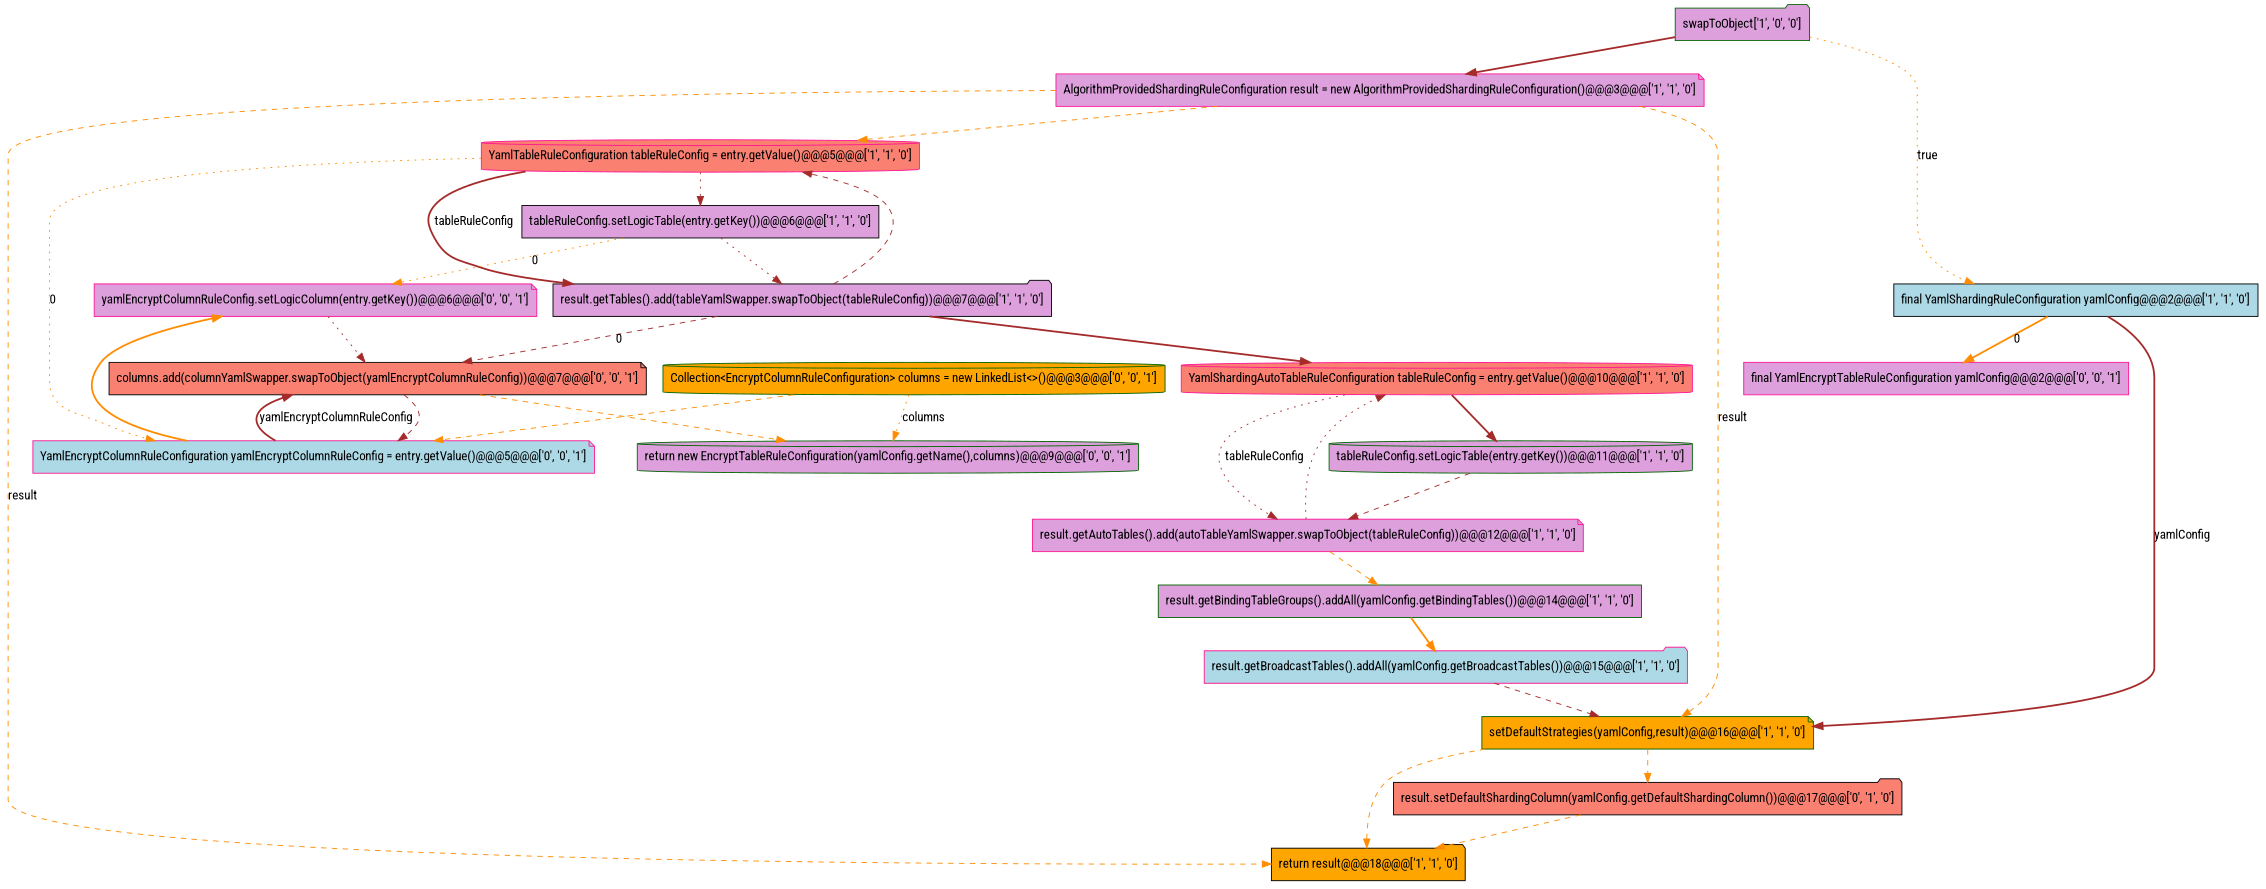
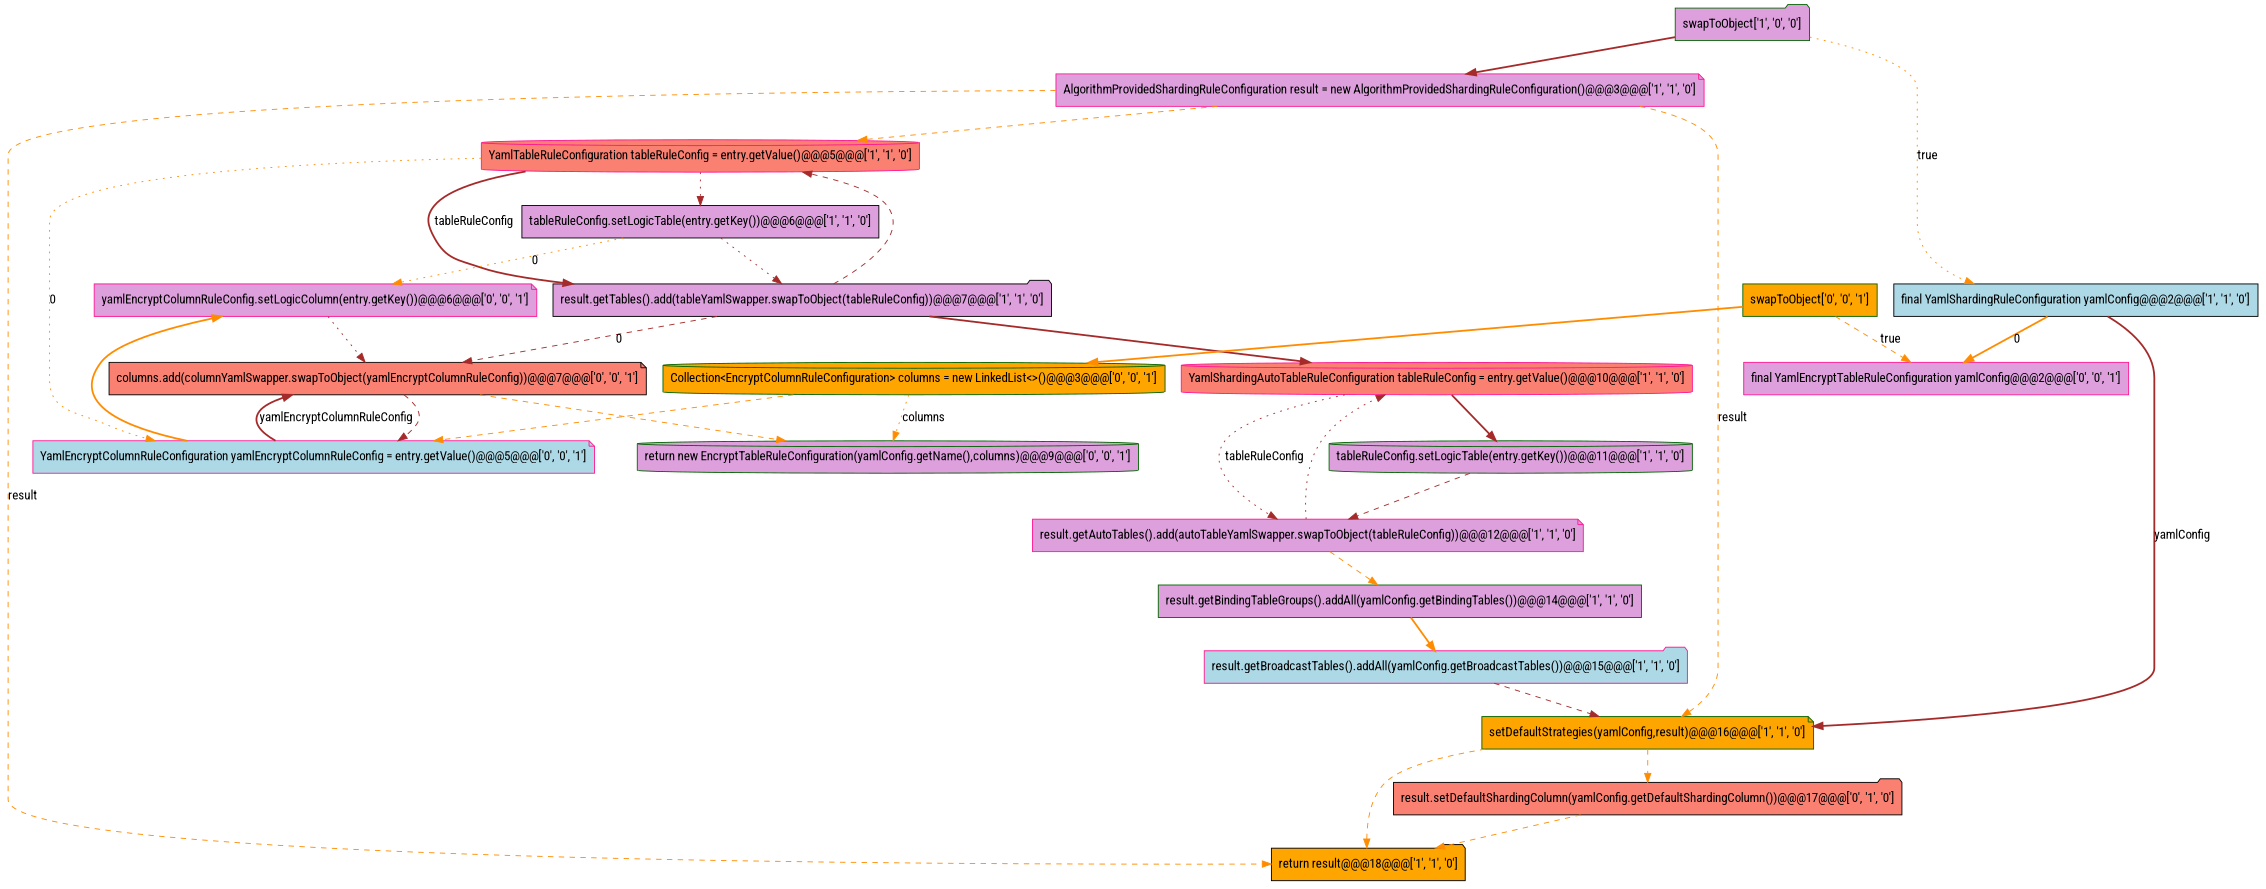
  digraph {
    fontname="Roboto Condensed"
    node [color=deeppink fillcolor=plum fontname="Roboto Condensed" shape=note style=filled]
    edge [color=darkorange fontname="Roboto Condensed" style=dashed]
    n1 [label="yamlEncryptColumnRuleConfig.setLogicColumn(entry.getKey())@@@6@@@['0', '0', '1']"]
    n2 [color=black fillcolor=salmon label="columns.add(columnYamlSwapper.swapToObject(yamlEncryptColumnRuleConfig))@@@7@@@['0', '0', '1']"]
    n3 [fillcolor=lightblue label="YamlEncryptColumnRuleConfiguration yamlEncryptColumnRuleConfig = entry.getValue()@@@5@@@['0', '0', '1']"]
    n4 [color=darkgreen label="return new EncryptTableRuleConfiguration(yamlConfig.getName(),columns)@@@9@@@['0', '0', '1']" shape=cylinder]
    n5 [label="AlgorithmProvidedShardingRuleConfiguration result = new AlgorithmProvidedShardingRuleConfiguration()@@@3@@@['1', '1', '0']"]
    n6 [color=darkgreen fillcolor=orange label="setDefaultStrategies(yamlConfig,result)@@@16@@@['1', '1', '0']"]
    n7 [color=black fillcolor=orange label="return result@@@18@@@['1', '1', '0']" shape=folder]
    n8 [fillcolor=salmon label="YamlTableRuleConfiguration tableRuleConfig = entry.getValue()@@@5@@@['1', '1', '0']" shape=cylinder]
    n9 [color=black fillcolor=salmon label="result.setDefaultShardingColumn(yamlConfig.getDefaultShardingColumn())@@@17@@@['0', '1', '0']" shape=folder]
    n10 [color=black label="result.getTables().add(tableYamlSwapper.swapToObject(tableRuleConfig))@@@7@@@['1', '1', '0']" shape=folder]
    n11 [color=black label="tableRuleConfig.setLogicTable(entry.getKey())@@@6@@@['1', '1', '0']" shape=box]
    n12 [label="result.getAutoTables().add(autoTableYamlSwapper.swapToObject(tableRuleConfig))@@@12@@@['1', '1', '0']"]
    n13 [fillcolor=salmon label="YamlShardingAutoTableRuleConfiguration tableRuleConfig = entry.getValue()@@@10@@@['1', '1', '0']" shape=cylinder]
    n14 [color=darkgreen label="result.getBindingTableGroups().addAll(yamlConfig.getBindingTables())@@@14@@@['1', '1', '0']" shape=box]
    n15 [color=darkgreen label="tableRuleConfig.setLogicTable(entry.getKey())@@@11@@@['1', '1', '0']" shape=cylinder]
    n16 [fillcolor=lightblue label="result.getBroadcastTables().addAll(yamlConfig.getBroadcastTables())@@@15@@@['1', '1', '0']" shape=folder]
    n17 [label="final YamlEncryptTableRuleConfiguration yamlConfig@@@2@@@['0', '0', '1']" shape=box]
    n18 [color=black fillcolor=lightblue label="final YamlShardingRuleConfiguration yamlConfig@@@2@@@['1', '1', '0']" shape=box]
+   n19 [color=darkgreen fillcolor=orange label="swapToObject['0', '0', '1']" shape=box]
    n20 [color=darkgreen fillcolor=orange label="Collection<EncryptColumnRuleConfiguration> columns = new LinkedList<>()@@@3@@@['0', '0', '1']" shape=cylinder]
    n21 [color=darkgreen label="swapToObject['1', '0', '0']" shape=folder]
    n1 -> n2 [color=brown style=dotted]
    n2 -> n3 [color=brown]
    n2 -> n4
    n3 -> n1 [style=bold]
    n3 -> n2 [color=brown label=yamlEncryptColumnRuleConfig style=bold]
    n5 -> n6 [label=result]
    n5 -> n7 [label=result]
    n5 -> n8
    n6 -> n7
    n6 -> n9
    n8 -> n3 [label=0 style=dotted]
    n8 -> n10 [color=brown label=tableRuleConfig style=bold]
    n8 -> n11 [color=brown style=dotted]
    n9 -> n7
    n10 -> n2 [color=brown label=0]
    n10 -> n8 [color=brown]
    n10 -> n13 [color=brown style=bold]
    n11 -> n1 [label=0 style=dotted]
    n11 -> n10 [color=brown style=dotted]
    n12 -> n13 [color=brown style=dotted]
    n12 -> n14
    n13 -> n12 [color=brown label=tableRuleConfig style=dotted]
    n13 -> n15 [color=brown style=bold]
    n14 -> n16 [style=bold]
    n15 -> n12 [color=brown]
    n16 -> n6 [color=brown]
    n18 -> n6 [color=brown label=yamlConfig style=bold]
    n18 -> n17 [label=0 style=bold]
+   n19 -> n17 [label=true]
+   n19 -> n20 [style=bold]
    n20 -> n3
    n20 -> n4 [label=columns style=dotted]
    n21 -> n5 [color=brown style=bold]
    n21 -> n18 [label=true style=dotted]
  }
